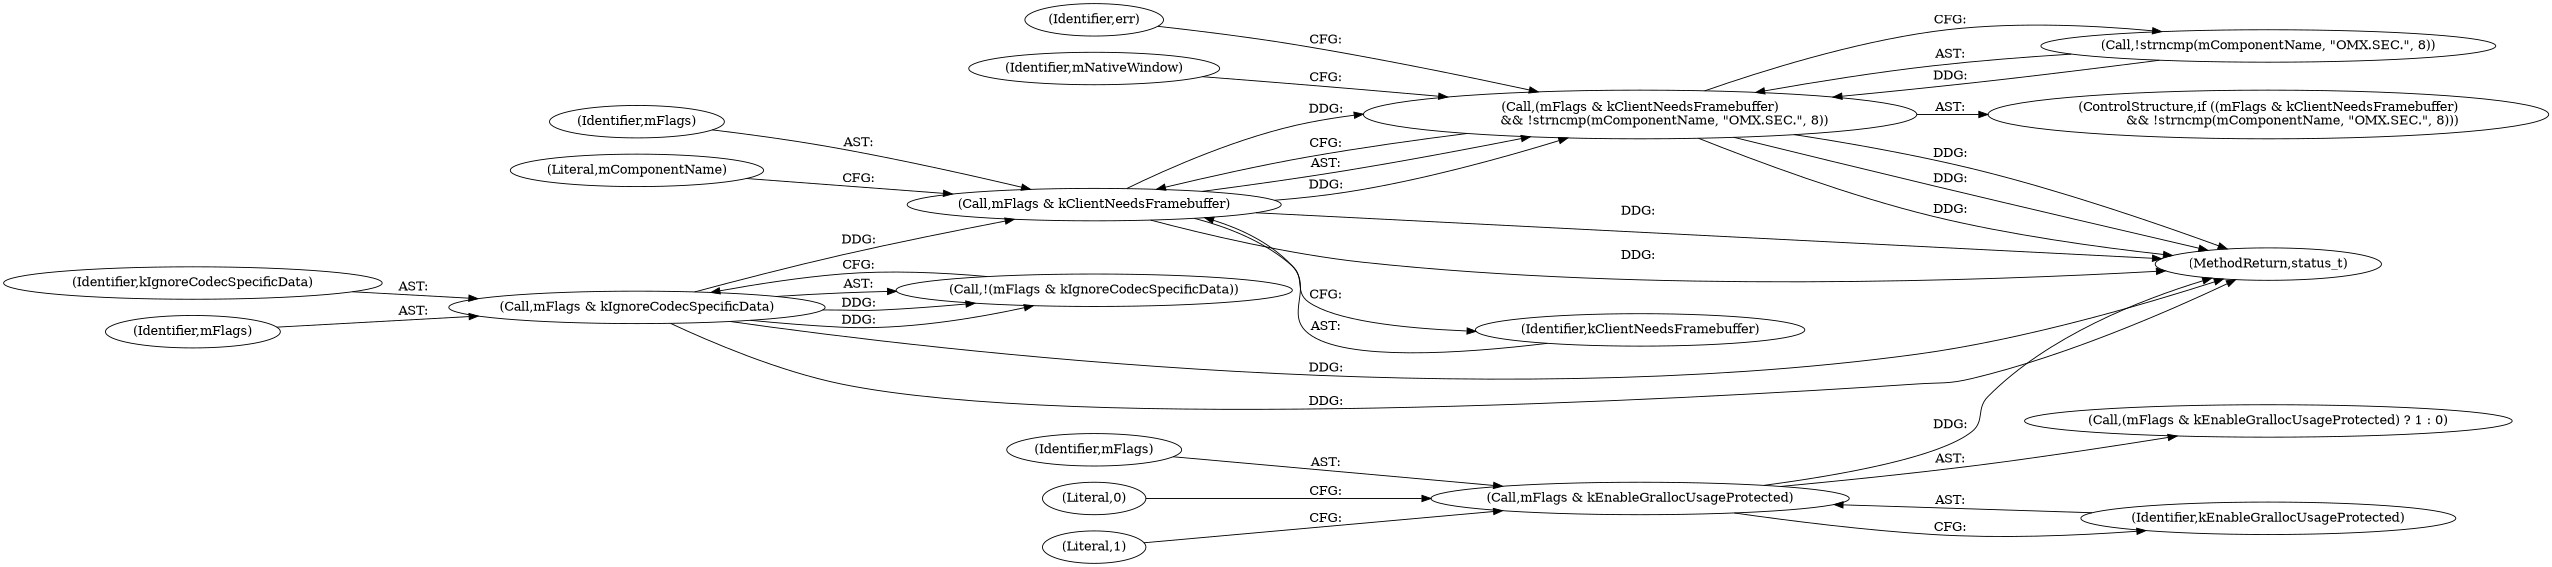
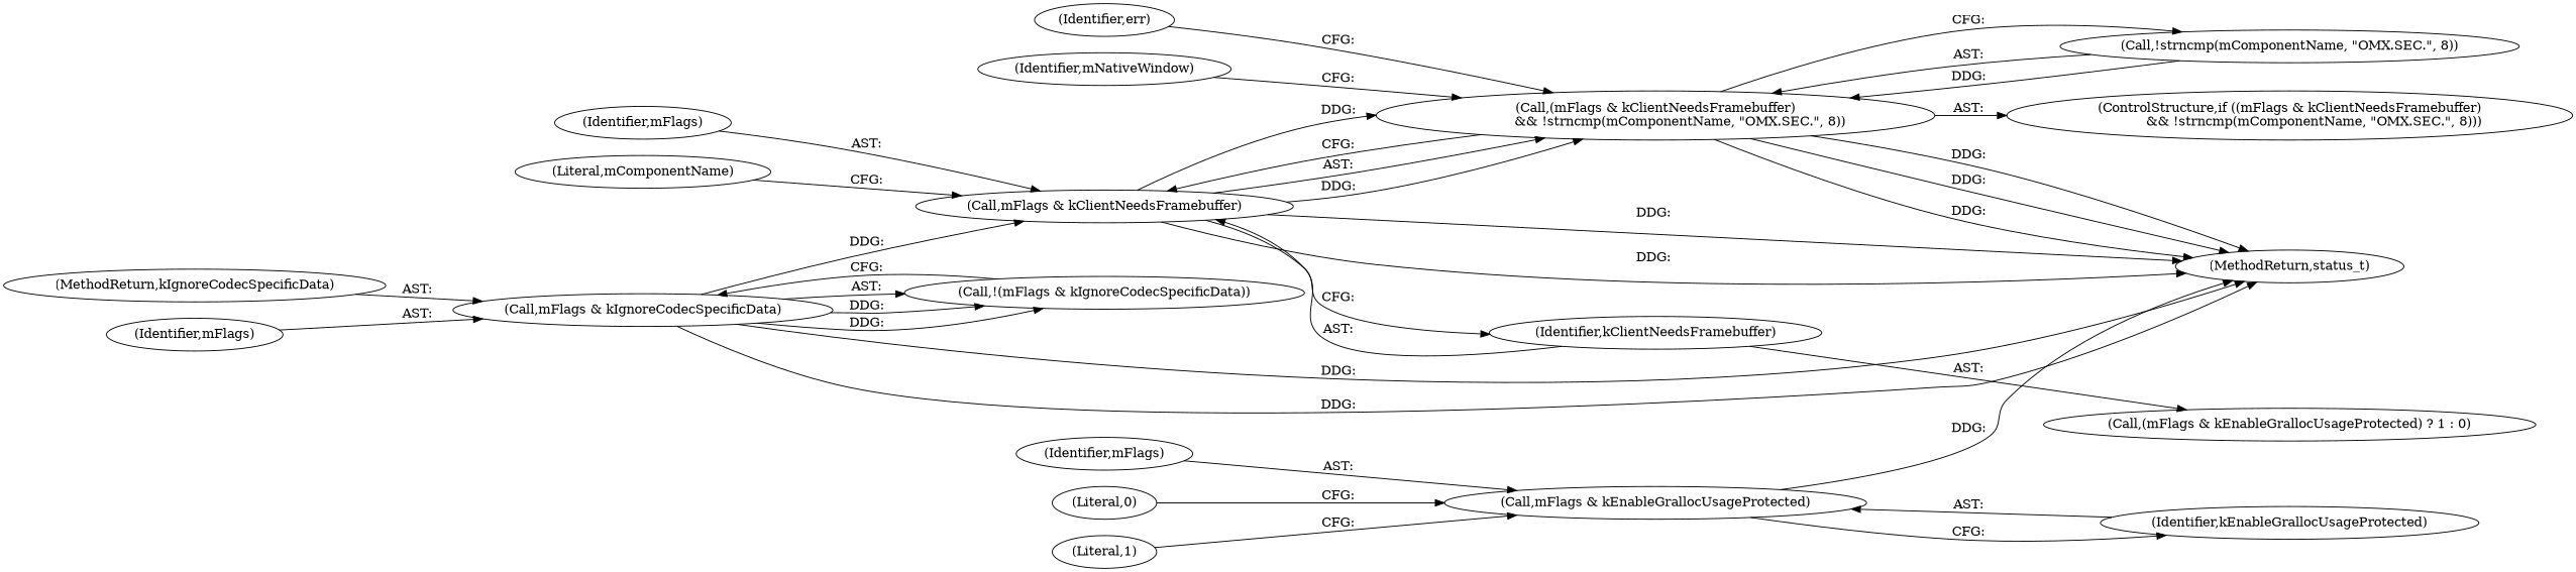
  digraph {
    rankdir=LR
    n1 [label="(Call,mFlags & kClientNeedsFramebuffer)"]
    n2 [label="(Call,(mFlags & kClientNeedsFramebuffer)\n            && !strncmp(mComponentName, \"OMX.SEC.\", 8))"]
    n3 [label="(MethodReturn,status_t)"]
    n4 [label="(Identifier,kClientNeedsFramebuffer)"]
    n5 [label="(ControlStructure,if ((mFlags & kClientNeedsFramebuffer)\n            && !strncmp(mComponentName, \"OMX.SEC.\", 8)))"]
    n6 [label="(Call,!strncmp(mComponentName, \"OMX.SEC.\", 8))"]
    n7 [label="(Call,mFlags & kIgnoreCodecSpecificData)"]
    n8 [label="(Call,!(mFlags & kIgnoreCodecSpecificData))"]
-   n9 [label="(Identifier,kIgnoreCodecSpecificData)"]
+   n9 [label="(MethodReturn,kIgnoreCodecSpecificData)"]
    n10 [label="(Call,mFlags & kEnableGrallocUsageProtected)"]
    n11 [label="(Call,(mFlags & kEnableGrallocUsageProtected) ? 1 : 0)"]
    n12 [label="(Identifier,kEnableGrallocUsageProtected)"]
    n13 [label="(Literal,1)"]
    n14 [label="(Identifier,mFlags)"]
    n15 [label="(Identifier,mFlags)"]
    n16 [label="(Literal,0)"]
    n17 [label="(Identifier,err)"]
    n18 [label="(Identifier,mNativeWindow)"]
    n19 [label="(Identifier,mFlags)"]
    n20 [label="(Literal,mComponentName)"]
    n1 -> n2 [label="AST: "]
    n1 -> n2 [label="DDG: "]
    n1 -> n2 [label="DDG: "]
    n1 -> n3 [label="DDG: "]
    n1 -> n3 [label="DDG: "]
    n1 -> n4 [label="CFG: "]
    n2 -> n1 [label="CFG: "]
    n2 -> n3 [label="DDG: "]
    n2 -> n3 [label="DDG: "]
    n2 -> n3 [label="DDG: "]
    n2 -> n5 [label="AST: "]
    n2 -> n6 [label="CFG: "]
    n4 -> n1 [label="AST: "]
    n6 -> n2 [label="AST: "]
    n6 -> n2 [label="DDG: "]
    n7 -> n1 [label="DDG: "]
    n7 -> n3 [label="DDG: "]
    n7 -> n3 [label="DDG: "]
    n7 -> n8 [label="AST: "]
    n7 -> n8 [label="DDG: "]
    n7 -> n8 [label="DDG: "]
    n8 -> n7 [label="CFG: "]
    n9 -> n7 [label="AST: "]
    n10 -> n3 [label="DDG: "]
-   n10 -> n11 [label="AST: "]
+   n4 -> n11 [label="AST: "]
    n10 -> n12 [label="CFG: "]
    n12 -> n10 [label="AST: "]
    n13 -> n10 [label="CFG: "]
    n14 -> n7 [label="AST: "]
    n15 -> n10 [label="AST: "]
    n16 -> n10 [label="CFG: "]
    n17 -> n2 [label="CFG: "]
    n18 -> n2 [label="CFG: "]
    n19 -> n1 [label="AST: "]
    n20 -> n1 [label="CFG: "]
  }
